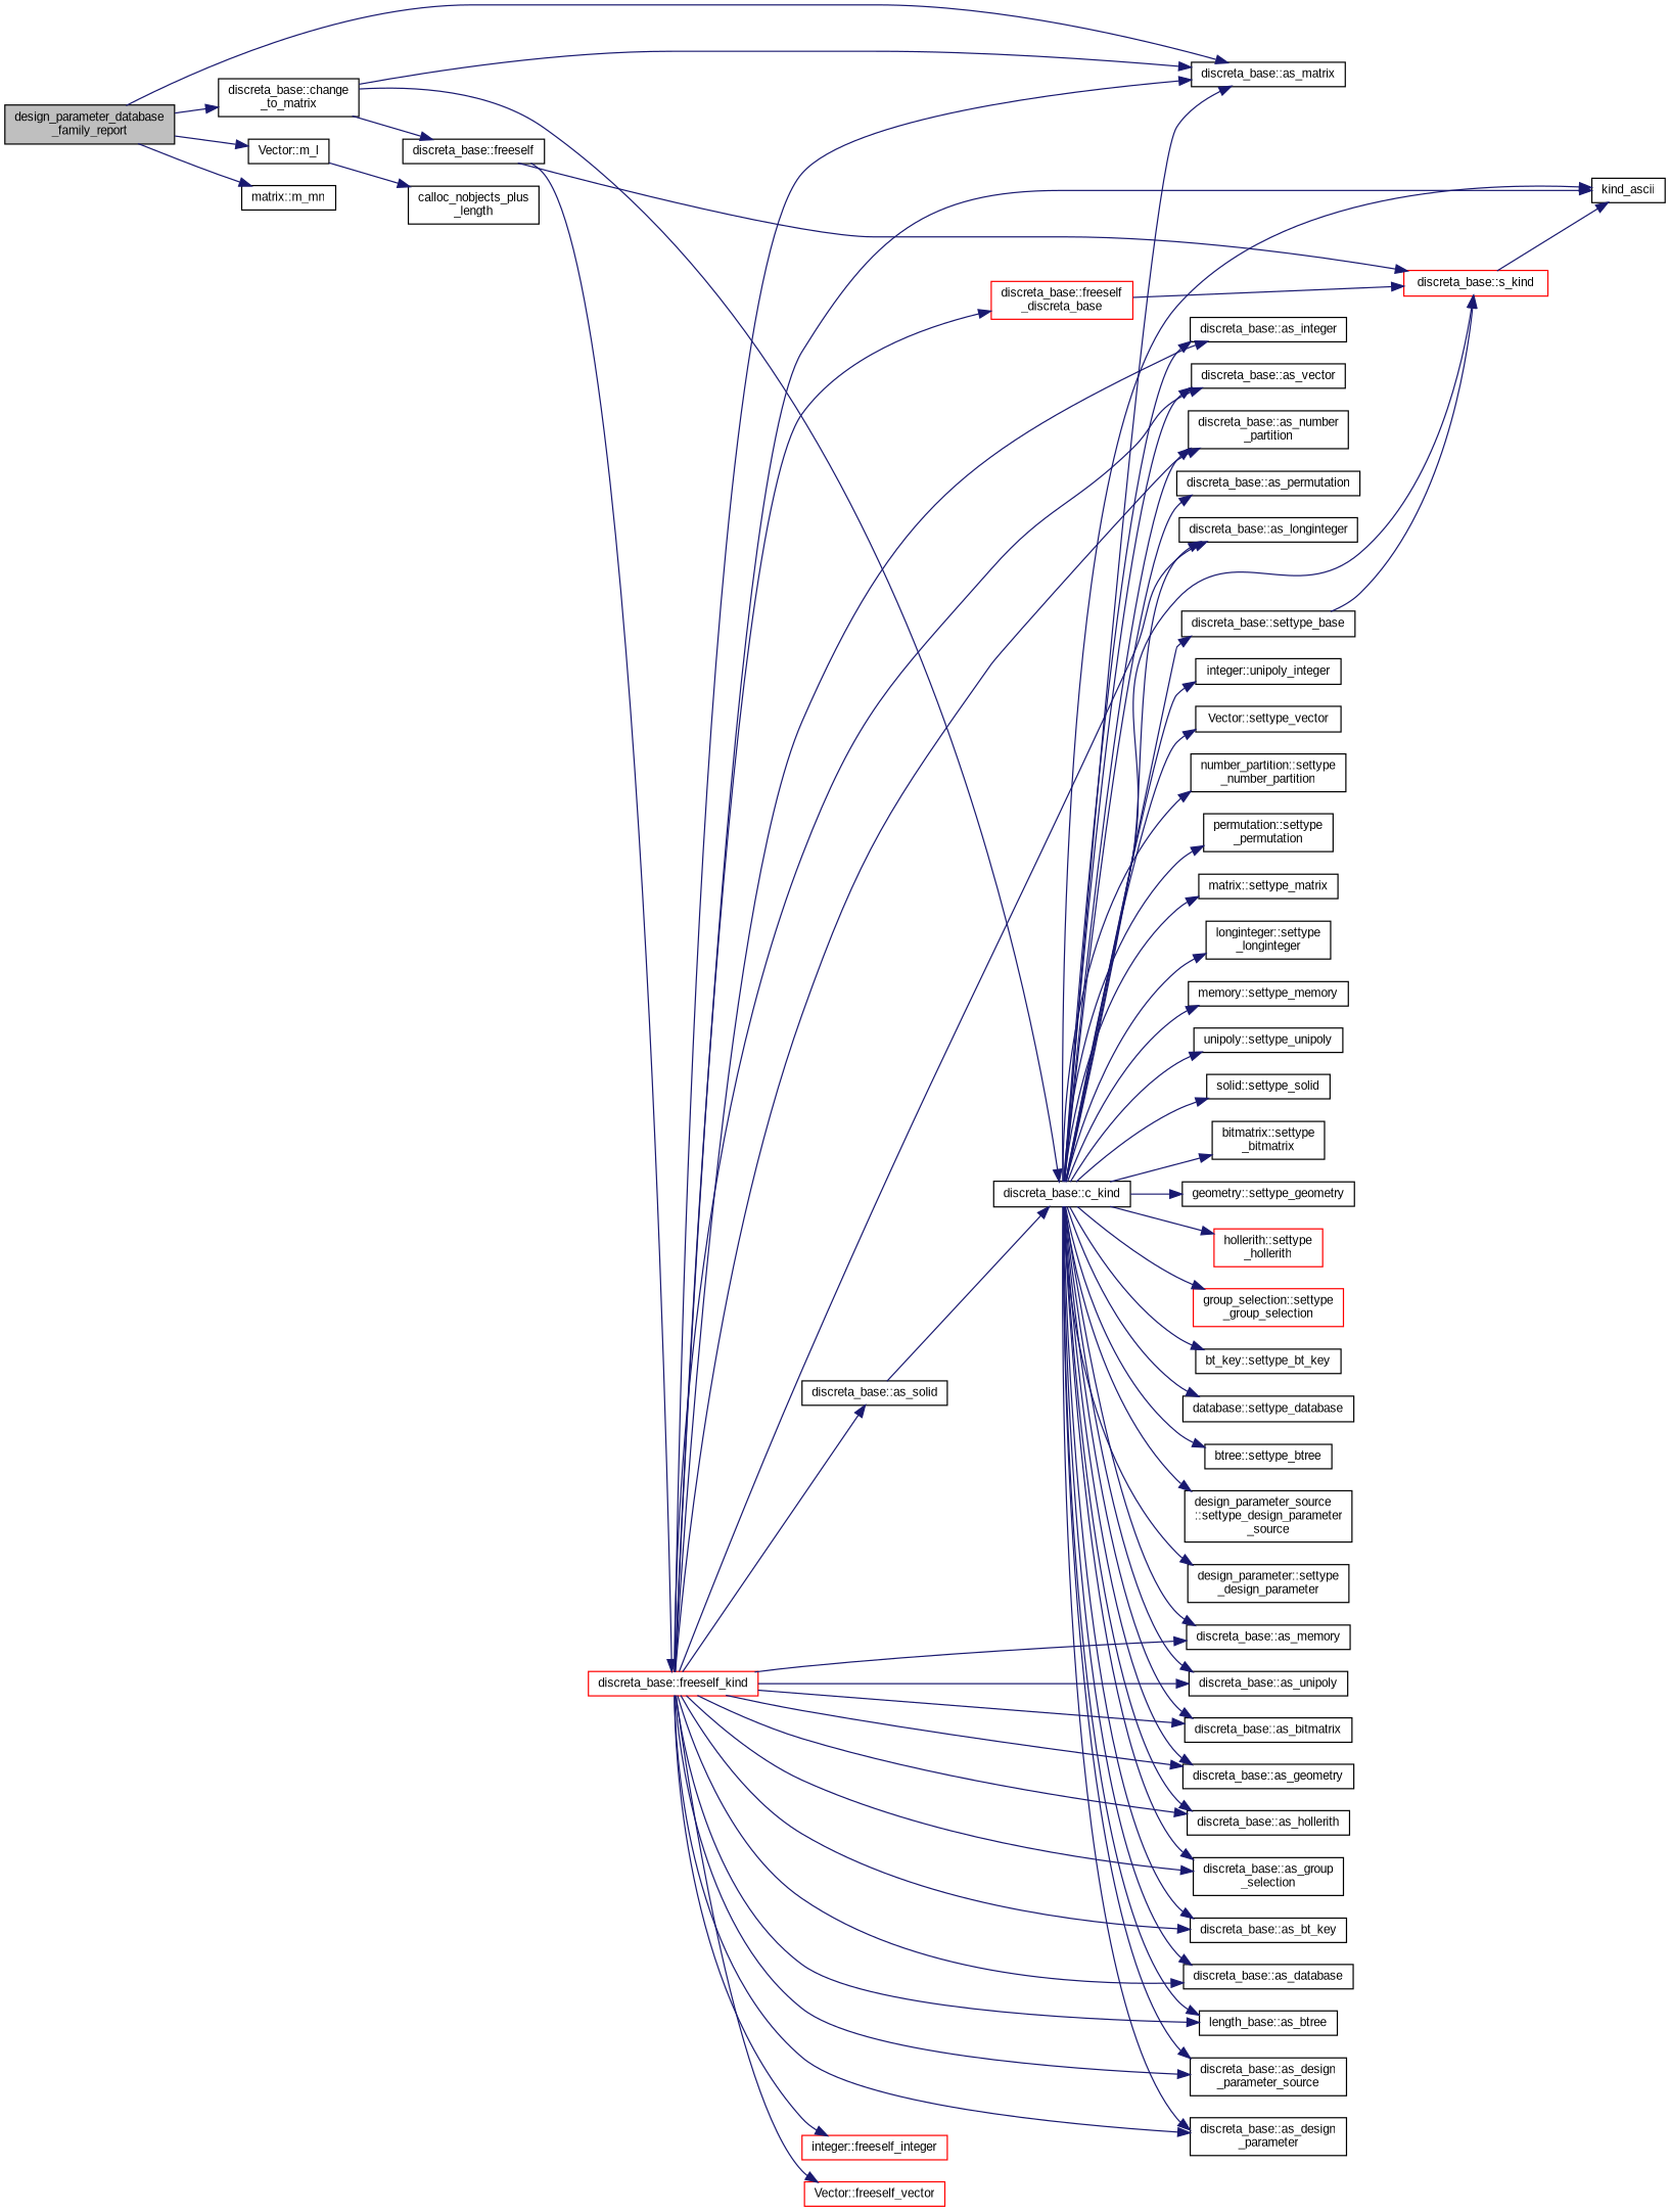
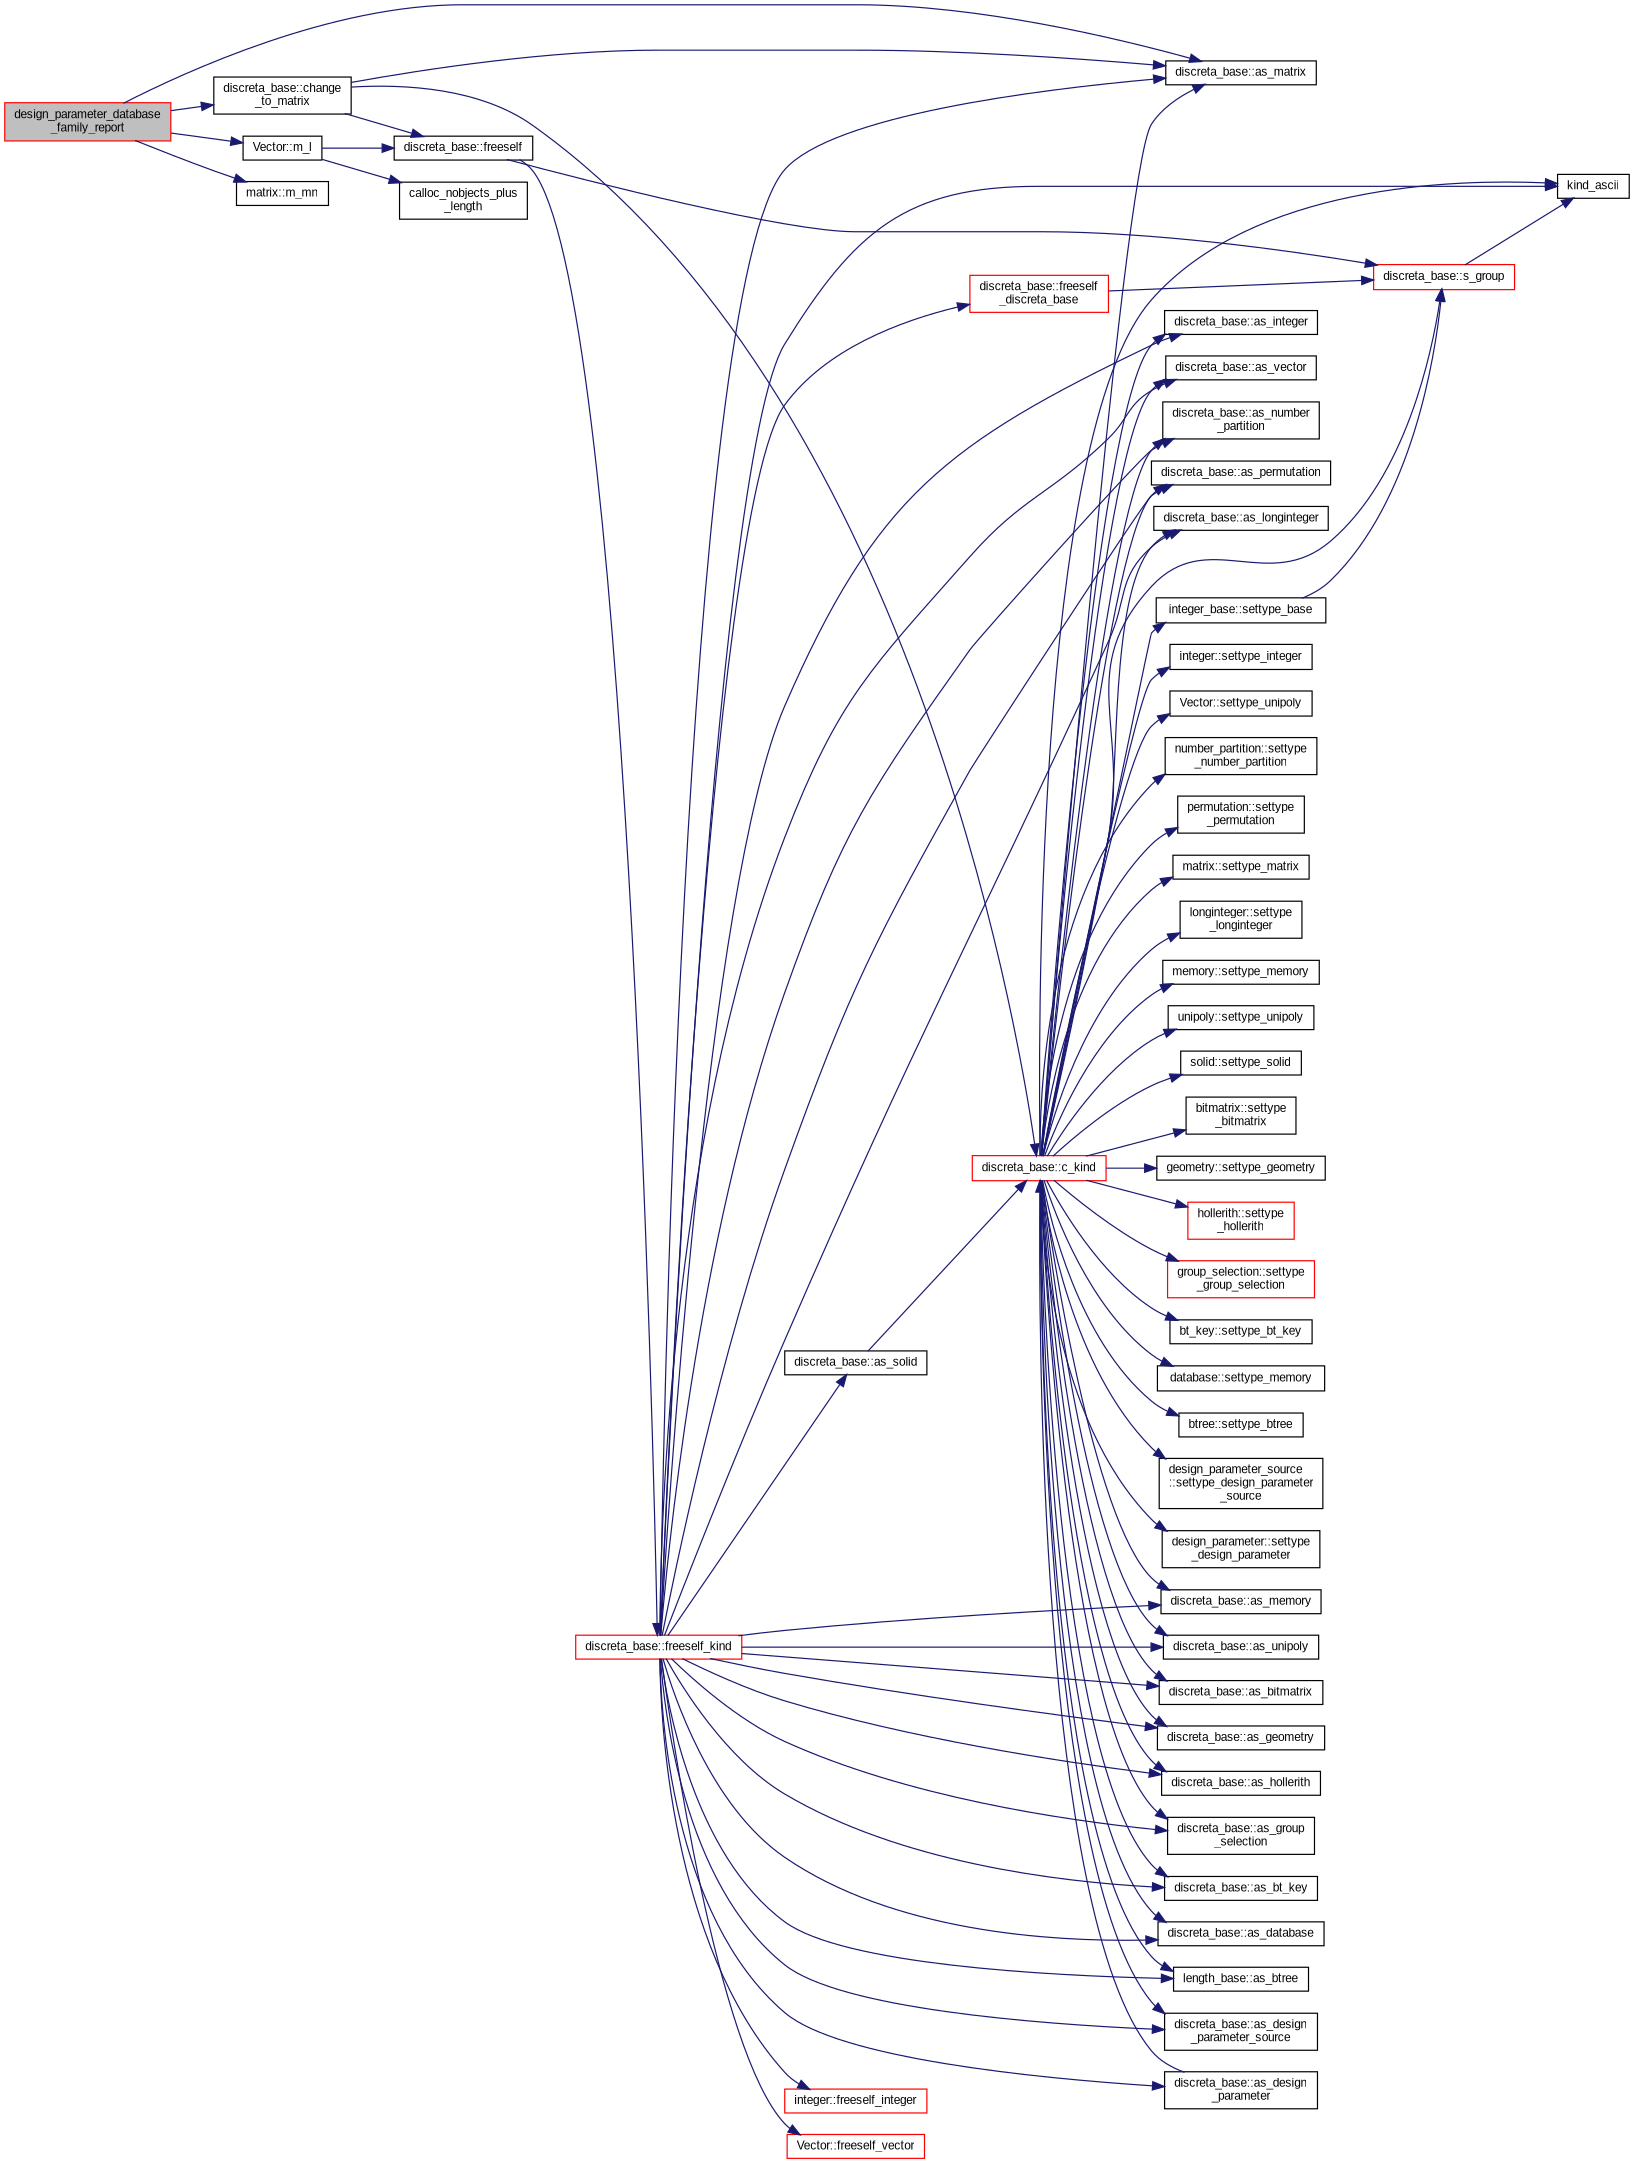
  digraph {
    fontname="Liberation Sans"
    rankdir=LR
    node [color=black fillcolor=white fontname="Liberation Sans" fontsize=10 shape=record style=filled]
    edge [color=midnightblue fontname="Liberation Sans" fontsize=10 labelfontname=Helvetica labelfontsize=10 style=solid]
-   n1 [fillcolor=grey75 fontcolor=black height=0.2 label="design_parameter_database\l_family_report" width=0.4]
+   n1 [color=red fillcolor=grey75 fontcolor=black height=0.2 label="design_parameter_database\l_family_report" width=0.4]
    n2 [height=0.2 label="Vector::m_l" width=0.4]
    n3 [height=0.2 label="discreta_base::as_matrix" width=0.4]
    n4 [height=0.2 label="discreta_base::change\l_to_matrix" width=0.4]
    n5 [height=0.2 label="matrix::m_mn" width=0.4]
    n6 [height=0.2 label="discreta_base::freeself" width=0.4]
    n7 [height=0.2 label="calloc_nobjects_plus\l_length" width=0.4]
-   n8 [height=0.2 label="discreta_base::c_kind" width=0.4]
+   n8 [color=red height=0.2 label="discreta_base::c_kind" width=0.4]
    n9 [color=red height=0.2 label="discreta_base::freeself_kind" width=0.4]
-   n10 [color=red height=0.2 label="discreta_base::s_kind" width=0.4]
+   n10 [color=red height=0.2 label="discreta_base::s_group" width=0.4]
    n11 [color=red height=0.2 label="discreta_base::freeself\l_discreta_base" width=0.4]
    n12 [height=0.2 label=kind_ascii width=0.4]
    n13 [height=0.2 label="discreta_base::as_integer" width=0.4]
    n14 [color=red height=0.2 label="integer::freeself_integer" width=0.4]
    n15 [height=0.2 label="discreta_base::as_vector" width=0.4]
    n16 [color=red height=0.2 label="Vector::freeself_vector" width=0.4]
    n17 [height=0.2 label="discreta_base::as_number\l_partition" width=0.4]
    n18 [height=0.2 label="discreta_base::as_permutation" width=0.4]
    n19 [height=0.2 label="discreta_base::as_longinteger" width=0.4]
    n20 [height=0.2 label="discreta_base::as_memory" width=0.4]
    n21 [height=0.2 label="discreta_base::as_unipoly" width=0.4]
    n22 [height=0.2 label="discreta_base::as_solid" width=0.4]
    n23 [height=0.2 label="discreta_base::as_bitmatrix" width=0.4]
    n24 [height=0.2 label="discreta_base::as_geometry" width=0.4]
    n25 [height=0.2 label="discreta_base::as_hollerith" width=0.4]
    n26 [height=0.2 label="discreta_base::as_group\l_selection" width=0.4]
    n27 [height=0.2 label="discreta_base::as_bt_key" width=0.4]
    n28 [height=0.2 label="discreta_base::as_database" width=0.4]
    n29 [height=0.2 label="length_base::as_btree" width=0.4]
    n30 [height=0.2 label="discreta_base::as_design\l_parameter_source" width=0.4]
    n31 [height=0.2 label="discreta_base::as_design\l_parameter" width=0.4]
-   n32 [height=0.2 label="discreta_base::settype_base" width=0.4]
-   n33 [height=0.2 label="integer::unipoly_integer" width=0.4]
-   n34 [height=0.2 label="Vector::settype_vector" width=0.4]
+   n32 [height=0.2 label="integer_base::settype_base" width=0.4]
+   n33 [height=0.2 label="integer::settype_integer" width=0.4]
+   n34 [height=0.2 label="Vector::settype_unipoly" width=0.4]
    n35 [height=0.2 label="number_partition::settype\l_number_partition" width=0.4]
    n36 [height=0.2 label="permutation::settype\l_permutation" width=0.4]
    n37 [height=0.2 label="matrix::settype_matrix" width=0.4]
    n38 [height=0.2 label="longinteger::settype\l_longinteger" width=0.4]
    n39 [height=0.2 label="memory::settype_memory" width=0.4]
    n40 [height=0.2 label="unipoly::settype_unipoly" width=0.4]
    n41 [height=0.2 label="solid::settype_solid" width=0.4]
    n42 [height=0.2 label="bitmatrix::settype\l_bitmatrix" width=0.4]
    n43 [height=0.2 label="geometry::settype_geometry" width=0.4]
    n44 [color=red height=0.2 label="hollerith::settype\l_hollerith" width=0.4]
    n45 [color=red height=0.2 label="group_selection::settype\l_group_selection" width=0.4]
    n46 [height=0.2 label="bt_key::settype_bt_key" width=0.4]
-   n47 [height=0.2 label="database::settype_database" width=0.4]
+   n47 [height=0.2 label="database::settype_memory" width=0.4]
    n48 [height=0.2 label="btree::settype_btree" width=0.4]
    n49 [height=0.2 label="design_parameter_source\l::settype_design_parameter\l_source" width=0.4]
    n50 [height=0.2 label="design_parameter::settype\l_design_parameter" width=0.4]
    n1 -> n2
    n1 -> n3
    n1 -> n4
    n1 -> n5
+   n2 -> n6
    n2 -> n7
    n4 -> n3
    n4 -> n6
    n4 -> n8
    n6 -> n9
    n6 -> n10
    n8 -> n3
    n8 -> n10
    n8 -> n12
    n8 -> n13
    n8 -> n15
    n8 -> n17
    n8 -> n18
    n8 -> n19
    n8 -> n20
    n8 -> n21
    n8 -> n23
    n8 -> n24
    n8 -> n25
    n8 -> n26
    n8 -> n27
    n8 -> n28
    n8 -> n29
    n8 -> n30
-   n8 -> n31
+   n31 -> n8
    n8 -> n32
    n8 -> n33
    n8 -> n34
    n8 -> n35
    n8 -> n36
    n8 -> n37
    n8 -> n38
    n8 -> n39
    n8 -> n40
    n8 -> n41
    n8 -> n42
    n8 -> n43
    n8 -> n44
    n8 -> n45
    n8 -> n46
    n8 -> n47
    n8 -> n48
    n8 -> n49
    n8 -> n50
    n9 -> n3
    n9 -> n11
    n9 -> n12
    n9 -> n13
    n9 -> n14
    n9 -> n15
    n9 -> n16
    n9 -> n17
+   n9 -> n18
    n9 -> n19
    n9 -> n20
    n9 -> n21
    n9 -> n22
    n9 -> n23
    n9 -> n24
    n9 -> n25
    n9 -> n26
    n9 -> n27
    n9 -> n28
    n9 -> n29
    n9 -> n30
    n9 -> n31
    n10 -> n12
    n11 -> n10
    n22 -> n8
    n32 -> n10
  }
